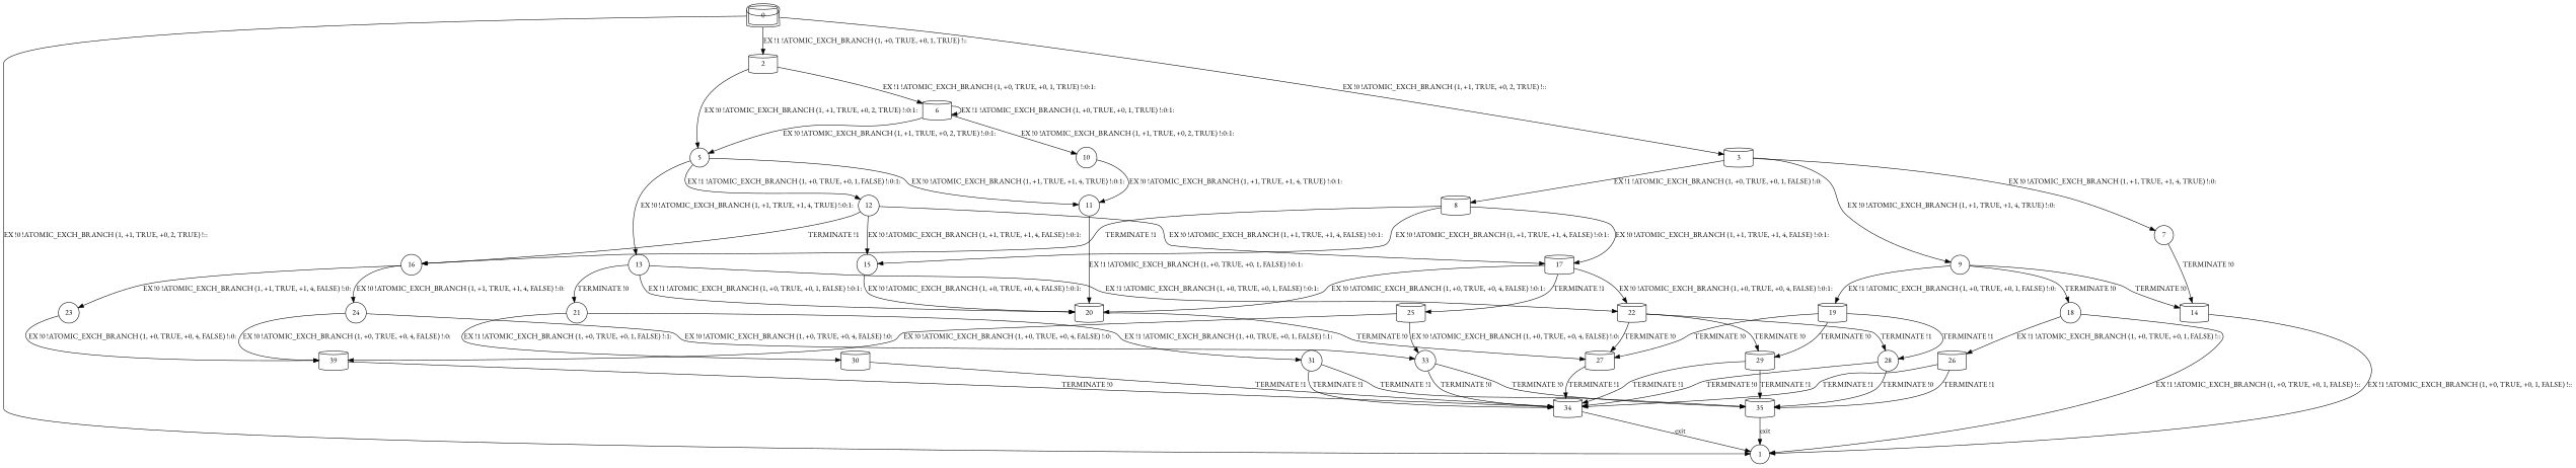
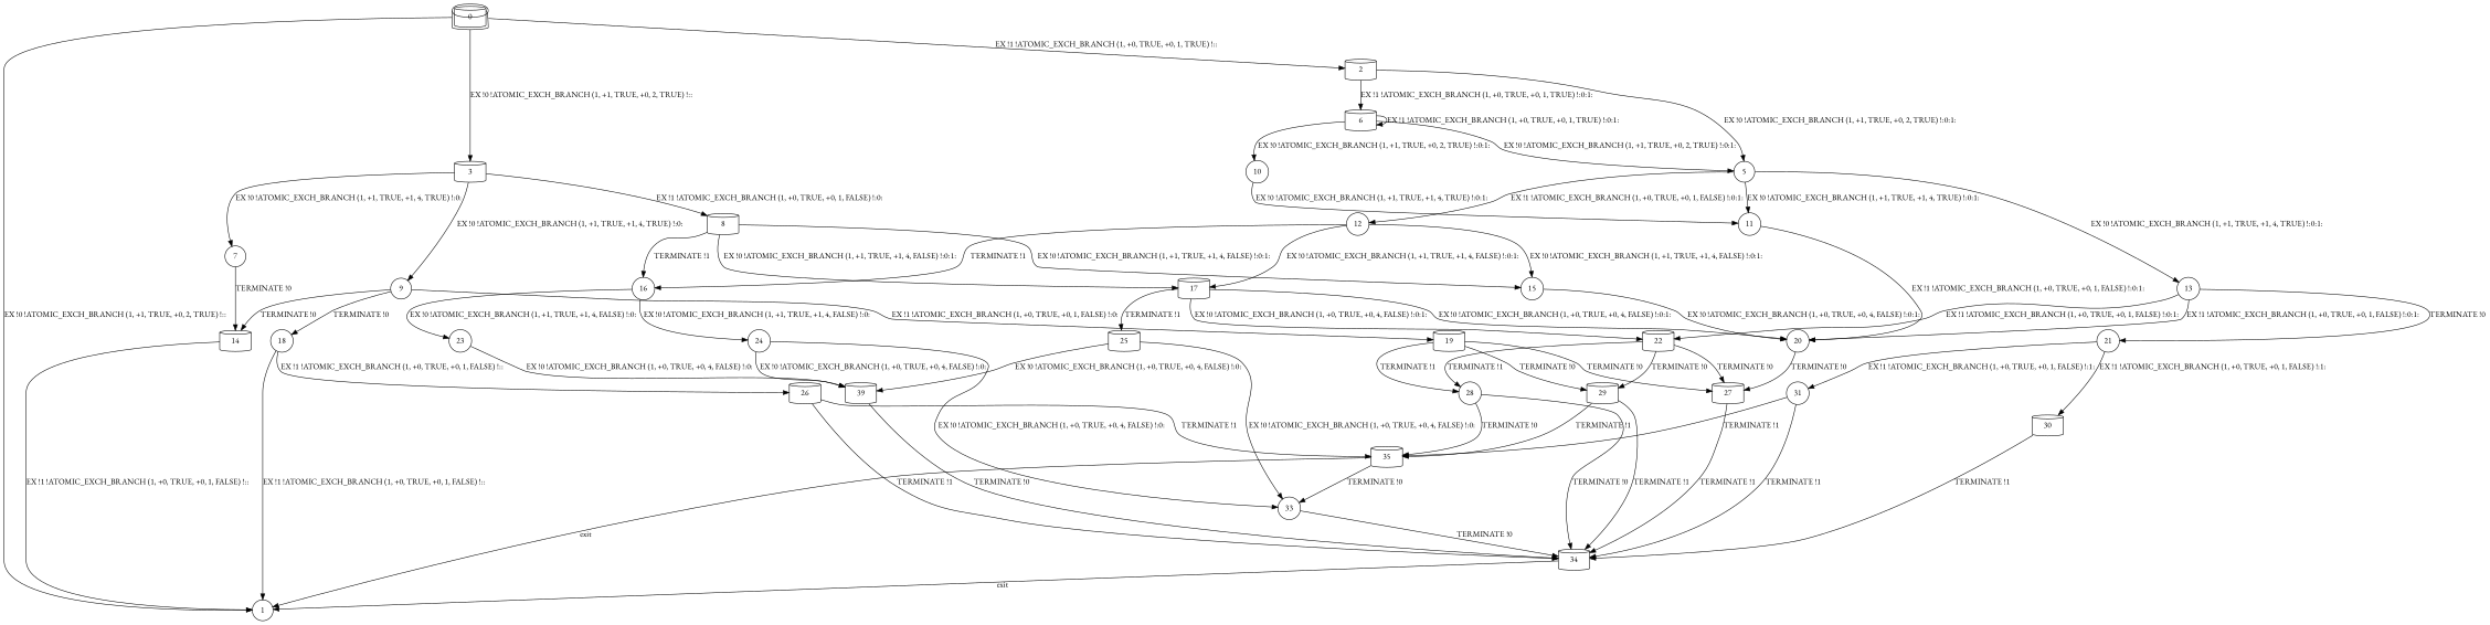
  digraph {
    fontname="EB Garamond"
    node [fontname="EB Garamond" shape=circle]
    edge [fontname="EB Garamond"]
    0 [peripheries=2 shape=cylinder]
    1
    2 [shape=cylinder]
    3 [shape=cylinder]
    5
    6 [shape=cylinder]
    7
    8 [shape=cylinder]
    9
    11
    12
    13
    10
    14 [shape=cylinder]
    15
    16
    17 [shape=cylinder]
    18
    19 [shape=cylinder]
-   20 [shape=cylinder]
+   20
    21
    22 [shape=cylinder]
    23
    24
    25 [shape=cylinder]
    26 [shape=cylinder]
    27 [shape=cylinder]
    28
    29 [shape=cylinder]
    30 [shape=cylinder]
    31
    n32 [label=39 shape=cylinder]
    33
    34 [shape=cylinder]
    35 [shape=cylinder]
    0 -> 1 [label="EX !0 !ATOMIC_EXCH_BRANCH (1, +1, TRUE, +0, 2, TRUE) !::"]
    0 -> 2 [label="EX !1 !ATOMIC_EXCH_BRANCH (1, +0, TRUE, +0, 1, TRUE) !::"]
    0 -> 3 [label="EX !0 !ATOMIC_EXCH_BRANCH (1, +1, TRUE, +0, 2, TRUE) !::"]
    2 -> 5 [label="EX !0 !ATOMIC_EXCH_BRANCH (1, +1, TRUE, +0, 2, TRUE) !:0:1:"]
    2 -> 6 [label="EX !1 !ATOMIC_EXCH_BRANCH (1, +0, TRUE, +0, 1, TRUE) !:0:1:"]
    3 -> 7 [label="EX !0 !ATOMIC_EXCH_BRANCH (1, +1, TRUE, +1, 4, TRUE) !:0:"]
    3 -> 8 [label="EX !1 !ATOMIC_EXCH_BRANCH (1, +0, TRUE, +0, 1, FALSE) !:0:"]
    3 -> 9 [label="EX !0 !ATOMIC_EXCH_BRANCH (1, +1, TRUE, +1, 4, TRUE) !:0:"]
    5 -> 11 [label="EX !0 !ATOMIC_EXCH_BRANCH (1, +1, TRUE, +1, 4, TRUE) !:0:1:"]
    5 -> 12 [label="EX !1 !ATOMIC_EXCH_BRANCH (1, +0, TRUE, +0, 1, FALSE) !:0:1:"]
    5 -> 13 [label="EX !0 !ATOMIC_EXCH_BRANCH (1, +1, TRUE, +1, 4, TRUE) !:0:1:"]
    6 -> 5 [label="EX !0 !ATOMIC_EXCH_BRANCH (1, +1, TRUE, +0, 2, TRUE) !:0:1:"]
    6 -> 6 [label="EX !1 !ATOMIC_EXCH_BRANCH (1, +0, TRUE, +0, 1, TRUE) !:0:1:"]
    6 -> 10 [label="EX !0 !ATOMIC_EXCH_BRANCH (1, +1, TRUE, +0, 2, TRUE) !:0:1:"]
    7 -> 14 [label="TERMINATE !0"]
    8 -> 15 [label="EX !0 !ATOMIC_EXCH_BRANCH (1, +1, TRUE, +1, 4, FALSE) !:0:1:"]
    8 -> 16 [label="TERMINATE !1"]
    8 -> 17 [label="EX !0 !ATOMIC_EXCH_BRANCH (1, +1, TRUE, +1, 4, FALSE) !:0:1:"]
    9 -> 14 [label="TERMINATE !0"]
    9 -> 18 [label="TERMINATE !0"]
    9 -> 19 [label="EX !1 !ATOMIC_EXCH_BRANCH (1, +0, TRUE, +0, 1, FALSE) !:0:"]
    11 -> 20 [label="EX !1 !ATOMIC_EXCH_BRANCH (1, +0, TRUE, +0, 1, FALSE) !:0:1:"]
    12 -> 15 [label="EX !0 !ATOMIC_EXCH_BRANCH (1, +1, TRUE, +1, 4, FALSE) !:0:1:"]
    12 -> 16 [label="TERMINATE !1"]
    12 -> 17 [label="EX !0 !ATOMIC_EXCH_BRANCH (1, +1, TRUE, +1, 4, FALSE) !:0:1:"]
    13 -> 20 [label="EX !1 !ATOMIC_EXCH_BRANCH (1, +0, TRUE, +0, 1, FALSE) !:0:1:"]
    13 -> 21 [label="TERMINATE !0"]
    13 -> 22 [label="EX !1 !ATOMIC_EXCH_BRANCH (1, +0, TRUE, +0, 1, FALSE) !:0:1:"]
    10 -> 11 [label="EX !0 !ATOMIC_EXCH_BRANCH (1, +1, TRUE, +1, 4, TRUE) !:0:1:"]
    14 -> 1 [label="EX !1 !ATOMIC_EXCH_BRANCH (1, +0, TRUE, +0, 1, FALSE) !::"]
    15 -> 20 [label="EX !0 !ATOMIC_EXCH_BRANCH (1, +0, TRUE, +0, 4, FALSE) !:0:1:"]
    16 -> 23 [label="EX !0 !ATOMIC_EXCH_BRANCH (1, +1, TRUE, +1, 4, FALSE) !:0:"]
    16 -> 24 [label="EX !0 !ATOMIC_EXCH_BRANCH (1, +1, TRUE, +1, 4, FALSE) !:0:"]
    17 -> 20 [label="EX !0 !ATOMIC_EXCH_BRANCH (1, +0, TRUE, +0, 4, FALSE) !:0:1:"]
    17 -> 22 [label="EX !0 !ATOMIC_EXCH_BRANCH (1, +0, TRUE, +0, 4, FALSE) !:0:1:"]
    17 -> 25 [label="TERMINATE !1"]
    18 -> 1 [label="EX !1 !ATOMIC_EXCH_BRANCH (1, +0, TRUE, +0, 1, FALSE) !::"]
    18 -> 26 [label="EX !1 !ATOMIC_EXCH_BRANCH (1, +0, TRUE, +0, 1, FALSE) !::"]
    19 -> 27 [label="TERMINATE !0"]
    19 -> 28 [label="TERMINATE !1"]
    19 -> 29 [label="TERMINATE !0"]
    20 -> 27 [label="TERMINATE !0"]
    21 -> 30 [label="EX !1 !ATOMIC_EXCH_BRANCH (1, +0, TRUE, +0, 1, FALSE) !:1:"]
    21 -> 31 [label="EX !1 !ATOMIC_EXCH_BRANCH (1, +0, TRUE, +0, 1, FALSE) !:1:"]
    22 -> 27 [label="TERMINATE !0"]
    22 -> 28 [label="TERMINATE !1"]
    22 -> 29 [label="TERMINATE !0"]
    23 -> n32 [label="EX !0 !ATOMIC_EXCH_BRANCH (1, +0, TRUE, +0, 4, FALSE) !:0:"]
    24 -> n32 [label="EX !0 !ATOMIC_EXCH_BRANCH (1, +0, TRUE, +0, 4, FALSE) !:0:"]
    24 -> 33 [label="EX !0 !ATOMIC_EXCH_BRANCH (1, +0, TRUE, +0, 4, FALSE) !:0:"]
    25 -> n32 [label="EX !0 !ATOMIC_EXCH_BRANCH (1, +0, TRUE, +0, 4, FALSE) !:0:"]
    25 -> 33 [label="EX !0 !ATOMIC_EXCH_BRANCH (1, +0, TRUE, +0, 4, FALSE) !:0:"]
    26 -> 34 [label="TERMINATE !1"]
    26 -> 35 [label="TERMINATE !1"]
    27 -> 34 [label="TERMINATE !1"]
    28 -> 34 [label="TERMINATE !0"]
    28 -> 35 [label="TERMINATE !0"]
    29 -> 34 [label="TERMINATE !1"]
    29 -> 35 [label="TERMINATE !1"]
    30 -> 34 [label="TERMINATE !1"]
    31 -> 34 [label="TERMINATE !1"]
    31 -> 35 [label="TERMINATE !1"]
    n32 -> 34 [label="TERMINATE !0"]
    33 -> 34 [label="TERMINATE !0"]
-   33 -> 35 [label="TERMINATE !0"]
+   35 -> 33 [label="TERMINATE !0"]
    34 -> 1 [label=exit]
    35 -> 1 [label=exit]
  }
